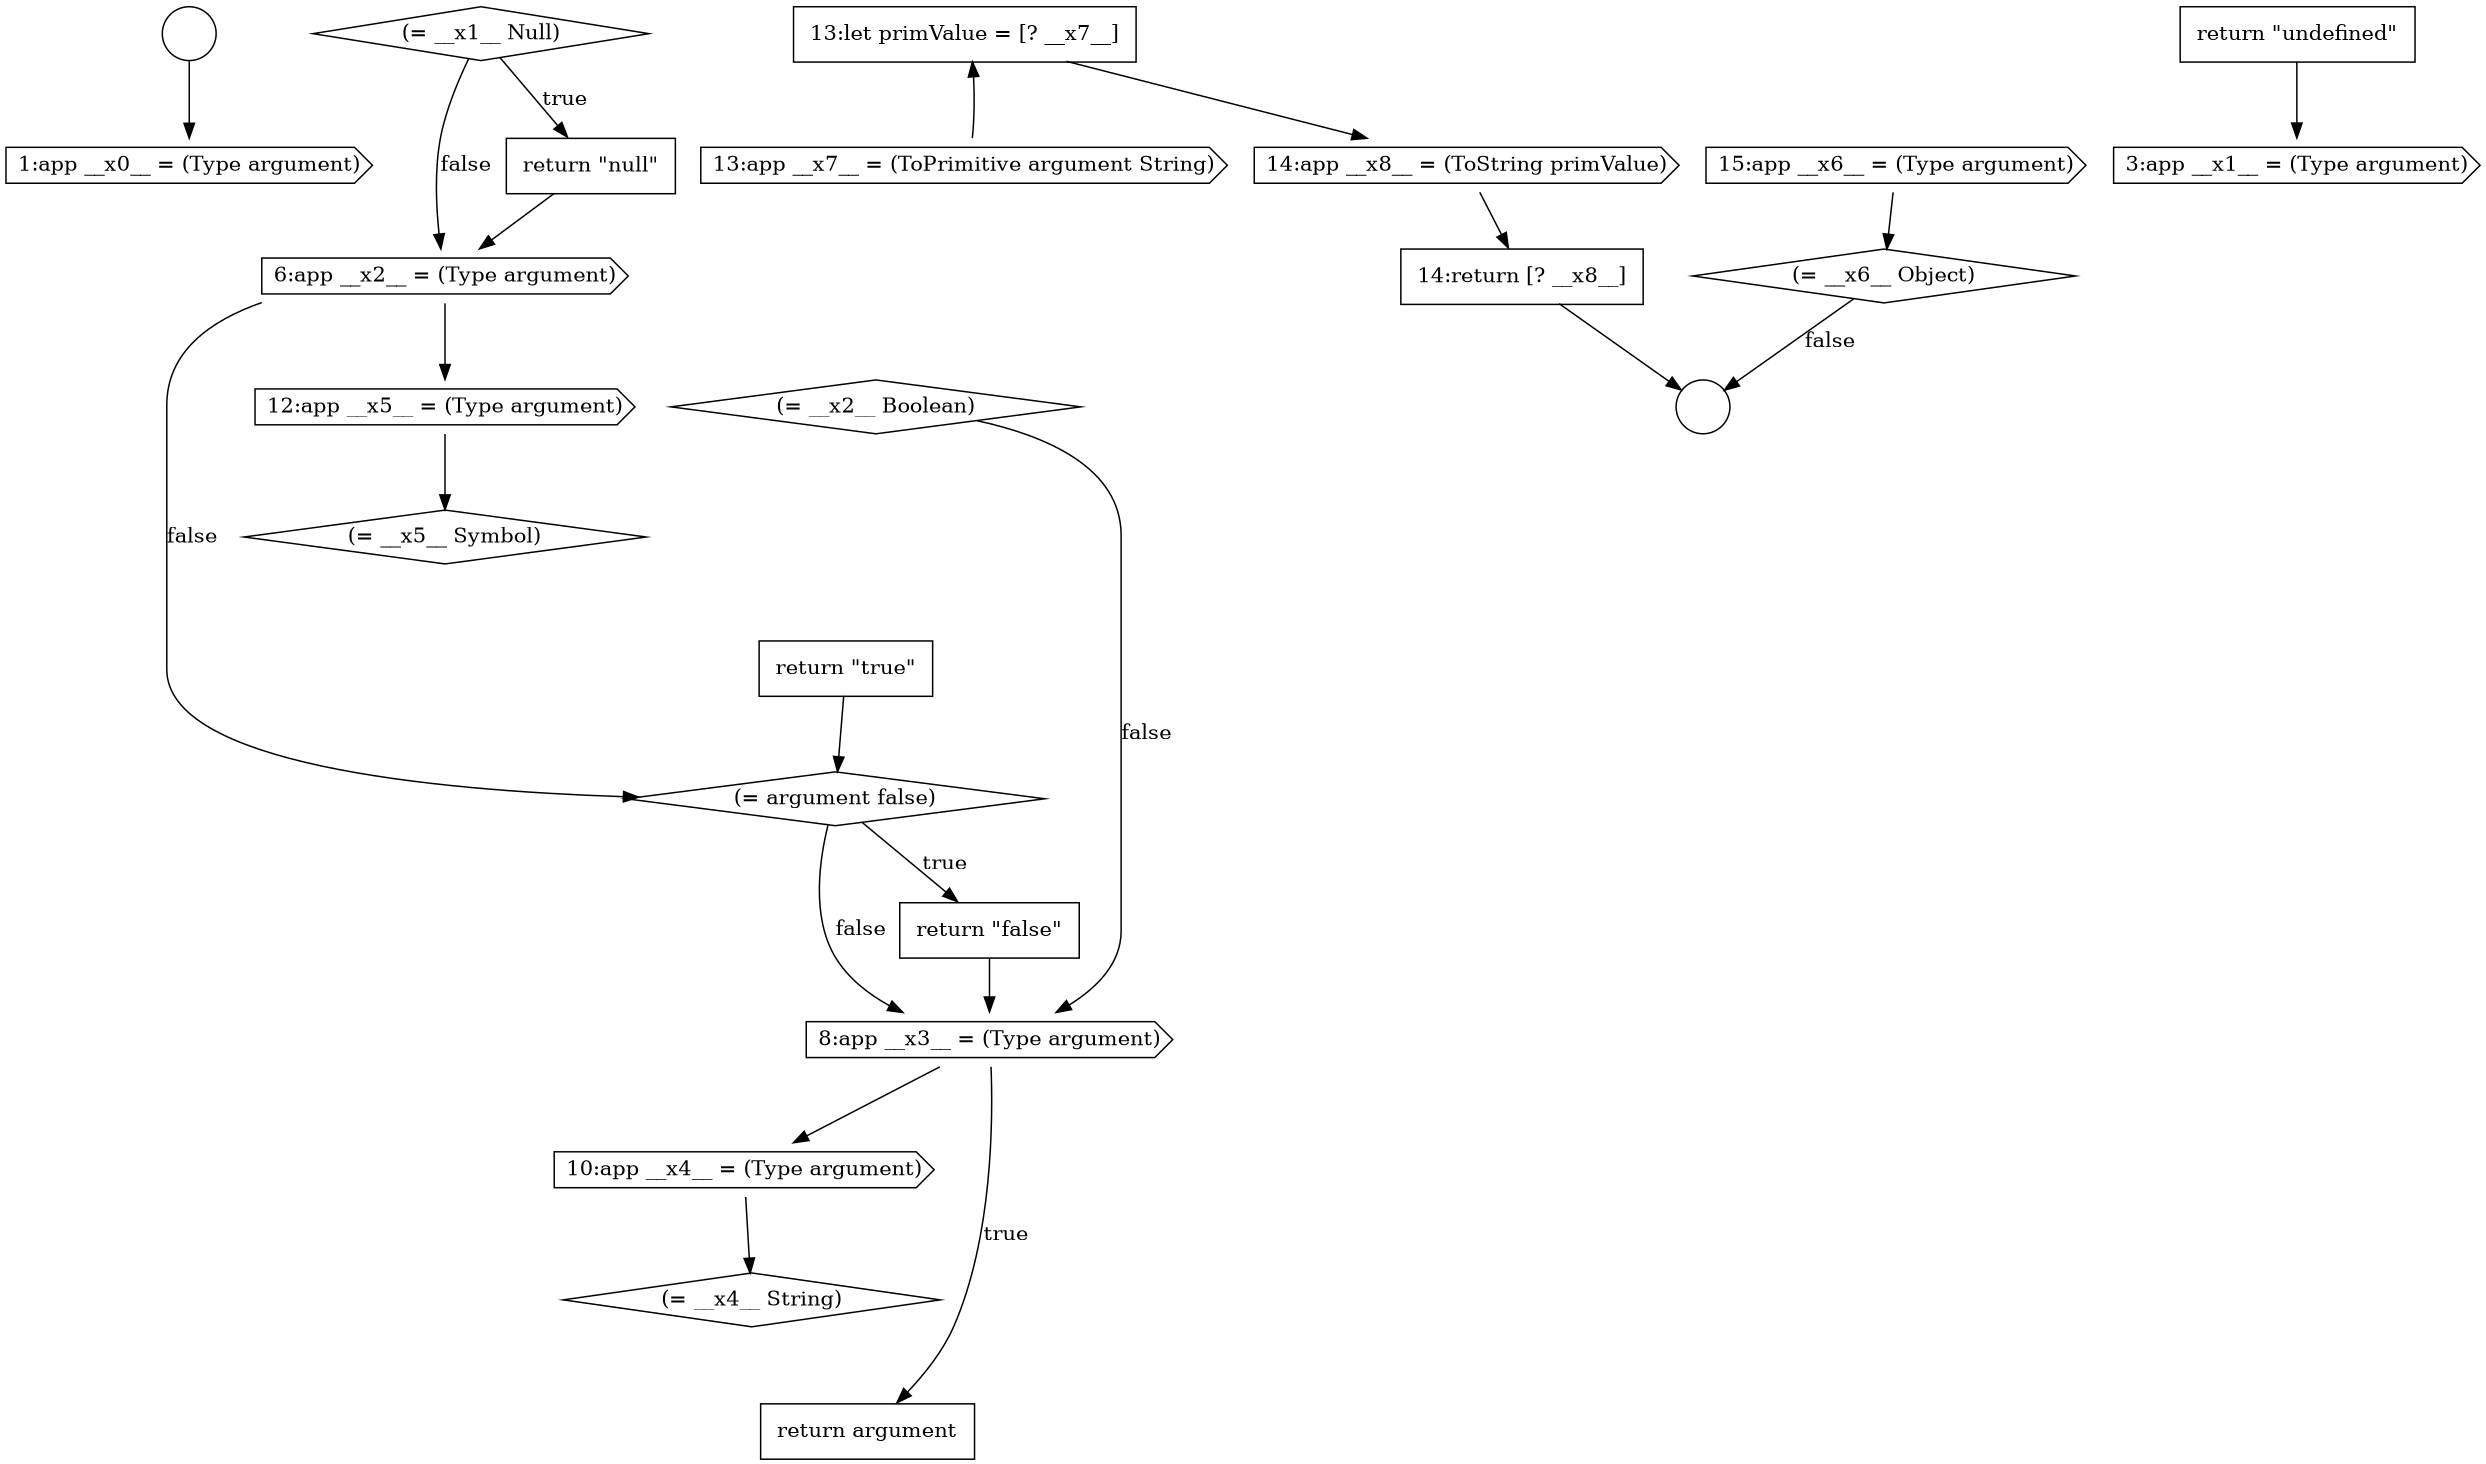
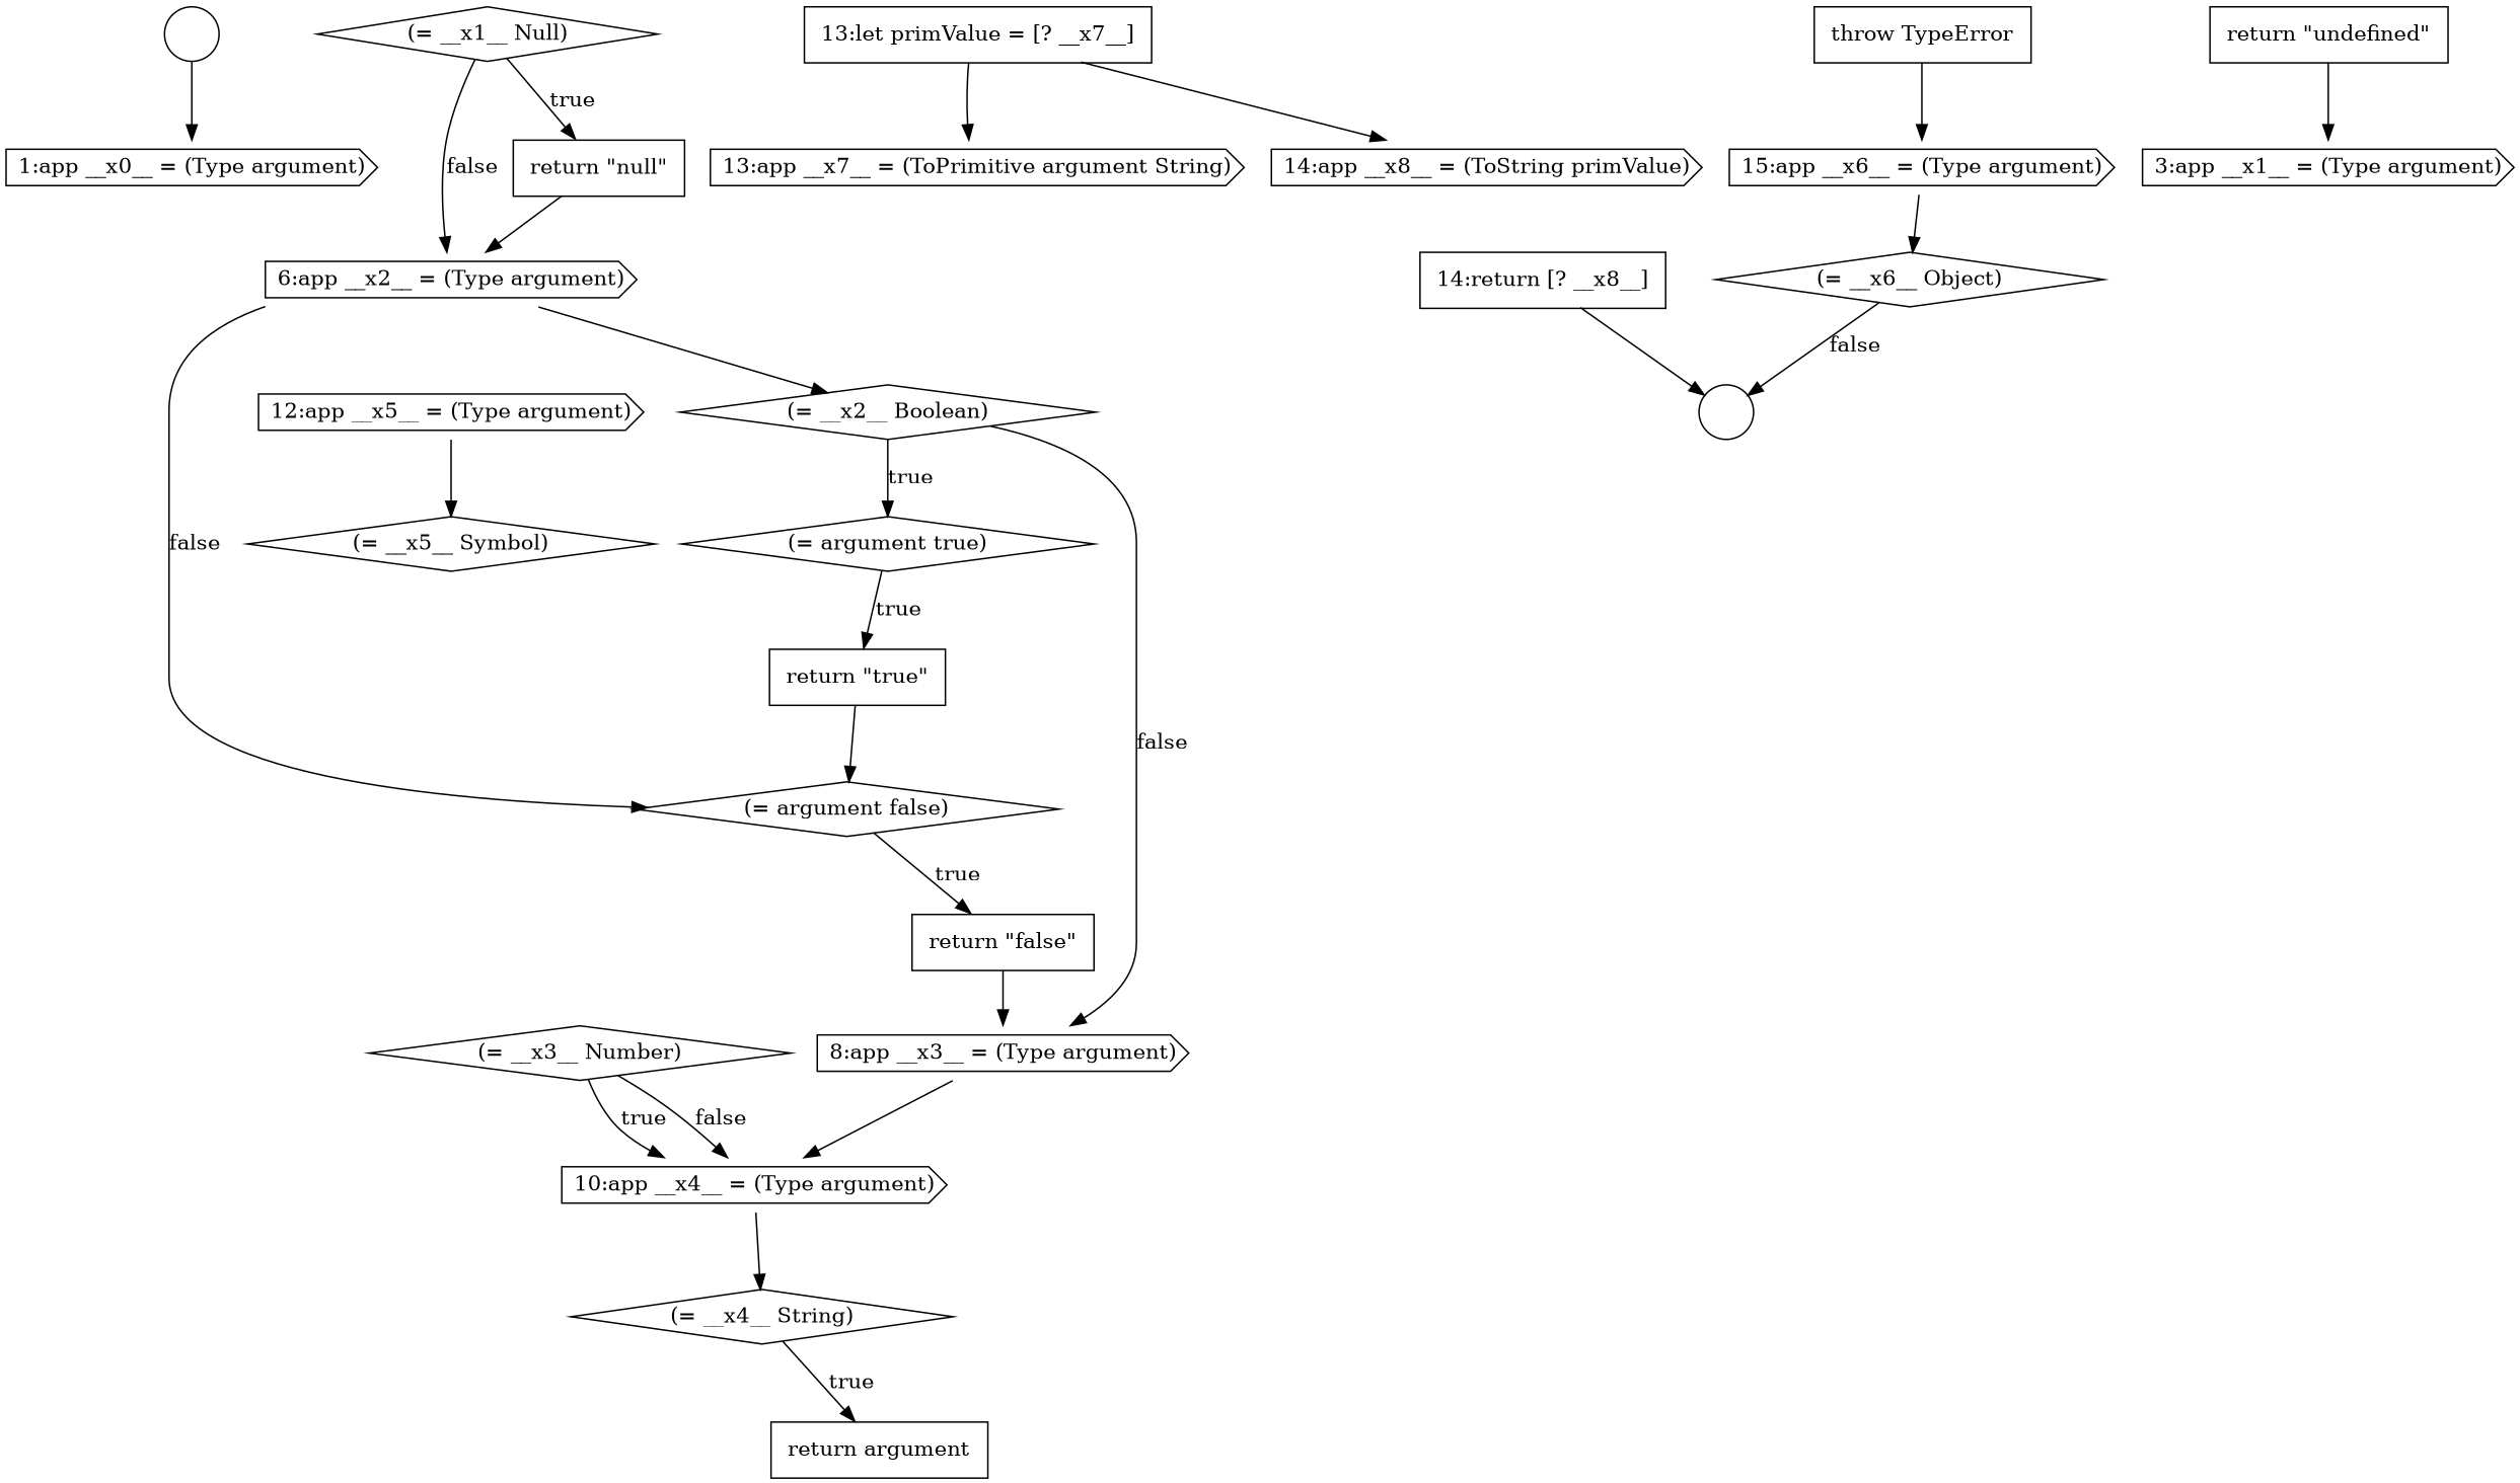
  digraph {
    node [color=black fillcolor=white shape=cds style=filled]
    edge [color=black]
    n1 [label=" " shape=circle]
    n2 [label=<<font color="black">1:app __x0__ = (Type argument)</font>>]
+   n3 [label=<<font color="black">(= argument true)</font>> shape=diamond]
    n4 [label=<<font color="black">     <table border="0" cellborder="1" cellspacing="0" cellpadding="10">       <tr><td align="left">return &quot;true&quot;</td></tr>     </table>   </font>> margin=0 shape=none]
    n5 [label=<<font color="black">(= argument false)</font>> shape=diamond]
    n6 [label=<<font color="black">8:app __x3__ = (Type argument)</font>>]
    n7 [label=<<font color="black">     <table border="0" cellborder="1" cellspacing="0" cellpadding="10">       <tr><td align="left">return &quot;false&quot;</td></tr>     </table>   </font>> margin=0 shape=none]
    n8 [label=<<font color="black">(= __x4__ String)</font>> shape=diamond]
    n9 [label=<<font color="black">     <table border="0" cellborder="1" cellspacing="0" cellpadding="10">       <tr><td align="left">return argument</td></tr>     </table>   </font>> margin=0 shape=none]
    n10 [label=<<font color="black">12:app __x5__ = (Type argument)</font>>]
    n11 [label=<<font color="black">(= __x5__ Symbol)</font>> shape=diamond]
    n12 [label=<<font color="black">(= __x6__ Object)</font>> shape=diamond]
    n13 [label=" " shape=circle]
    n14 [label=<<font color="black">13:app __x7__ = (ToPrimitive argument String)</font>>]
    n15 [label=<<font color="black">     <table border="0" cellborder="1" cellspacing="0" cellpadding="10">       <tr><td align="left">13:let primValue = [? __x7__]</td></tr>     </table>   </font>> margin=0 shape=none]
    n16 [label=<<font color="black">     <table border="0" cellborder="1" cellspacing="0" cellpadding="10">       <tr><td align="left">14:return [? __x8__]</td></tr>     </table>   </font>> margin=0 shape=none]
    n17 [label=<<font color="black">10:app __x4__ = (Type argument)</font>>]
+   n18 [label=<<font color="black">(= __x3__ Number)</font>> shape=diamond]
    n19 [label=<<font color="black">(= __x1__ Null)</font>> shape=diamond]
    n20 [label=<<font color="black">6:app __x2__ = (Type argument)</font>>]
    n21 [label=<<font color="black">     <table border="0" cellborder="1" cellspacing="0" cellpadding="10">       <tr><td align="left">return &quot;null&quot;</td></tr>     </table>   </font>> margin=0 shape=none]
    n22 [label=<<font color="black">(= __x2__ Boolean)</font>> shape=diamond]
    n23 [label=<<font color="black">3:app __x1__ = (Type argument)</font>>]
    n24 [label=<<font color="black">15:app __x6__ = (Type argument)</font>>]
    n25 [label=<<font color="black">14:app __x8__ = (ToString primValue)</font>>]
    n26 [label=<<font color="black">     <table border="0" cellborder="1" cellspacing="0" cellpadding="10">       <tr><td align="left">return &quot;undefined&quot;</td></tr>     </table>   </font>> margin=0 shape=none]
+   n27 [label=<<font color="black">     <table border="0" cellborder="1" cellspacing="0" cellpadding="10">       <tr><td align="left">throw TypeError</td></tr>     </table>   </font>> margin=0 shape=none]
    n1 -> n2
+   n3 -> n4 [label=<<font color="black">true</font>>]
    n4 -> n5
-   n5 -> n6 [label=<<font color="black">false</font>>]
    n5 -> n7 [label=<<font color="black">true</font>>]
    n6 -> n17
    n7 -> n6
-   n6 -> n9 [label=<<font color="black">true</font>>]
+   n8 -> n9 [label=<<font color="black">true</font>>]
    n10 -> n11
    n12 -> n13 [label=<<font color="black">false</font>>]
-   n14 -> n15
+   n15 -> n14
    n15 -> n25
    n16 -> n13
    n17 -> n8
+   n18 -> n17 [label=<<font color="black">true</font>>]
+   n18 -> n17 [label=<<font color="black">false</font>>]
    n19 -> n20 [label=<<font color="black">false</font>>]
    n19 -> n21 [label=<<font color="black">true</font>>]
    n20 -> n5 [label=<<font color="black">false</font>>]
-   n20 -> n10
+   n20 -> n22
    n21 -> n20
+   n22 -> n3 [label=<<font color="black">true</font>>]
    n22 -> n6 [label=<<font color="black">false</font>>]
    n24 -> n12
-   n25 -> n16
    n26 -> n23
+   n27 -> n24
  }
